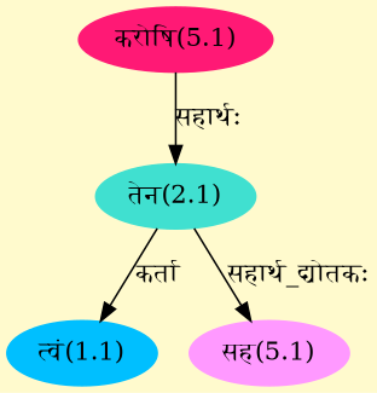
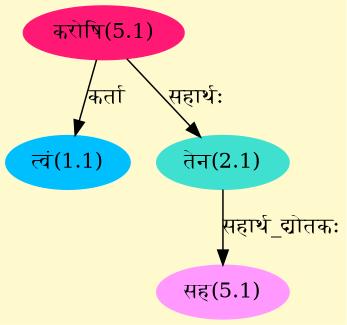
  digraph {
    bgcolor=lemonchiffon1
    compound=true
    rankdir=BT
    node [style=filled]
    edge [dir=back]
    n1 [color="#00BFFF" label="त्वं(1.1)"]
    n2 [color="#FF1975" label="करोषि(5.1)"]
    n3 [color="#40E0D0" label="तेन(2.1)"]
    n4 [color="#FF99FF" label="सह(5.1)"]
-   n1 -> n3 [label="कर्ता"]
+   n1 -> n2 [label="कर्ता"]
    n3 -> n2 [label="सहार्थः"]
    n4 -> n3 [label="सहार्थ_द्योतकः"]
  }
